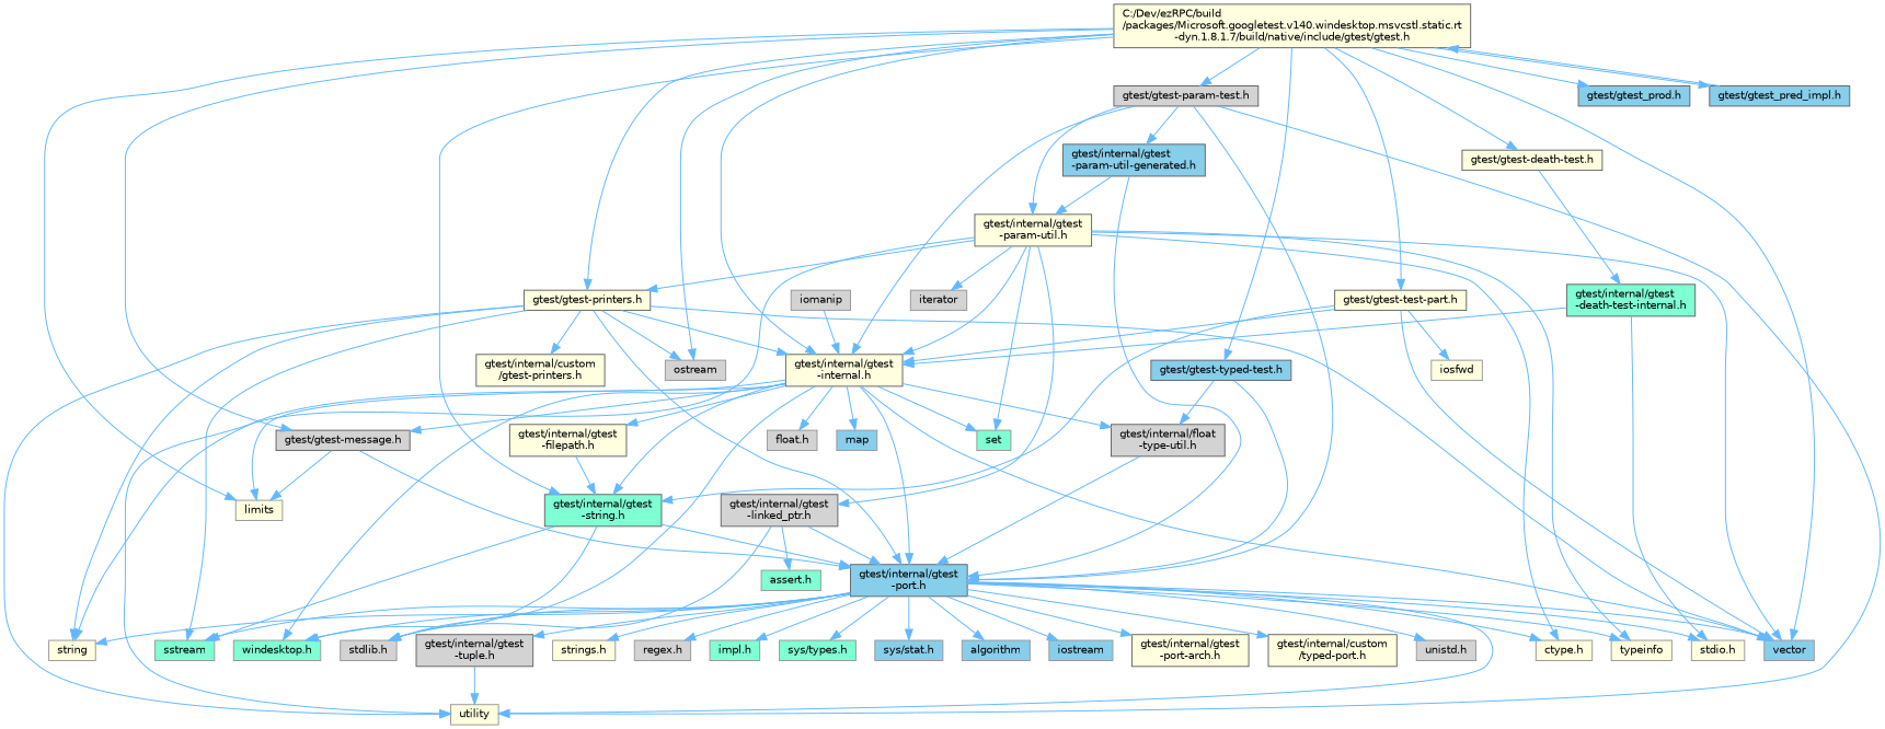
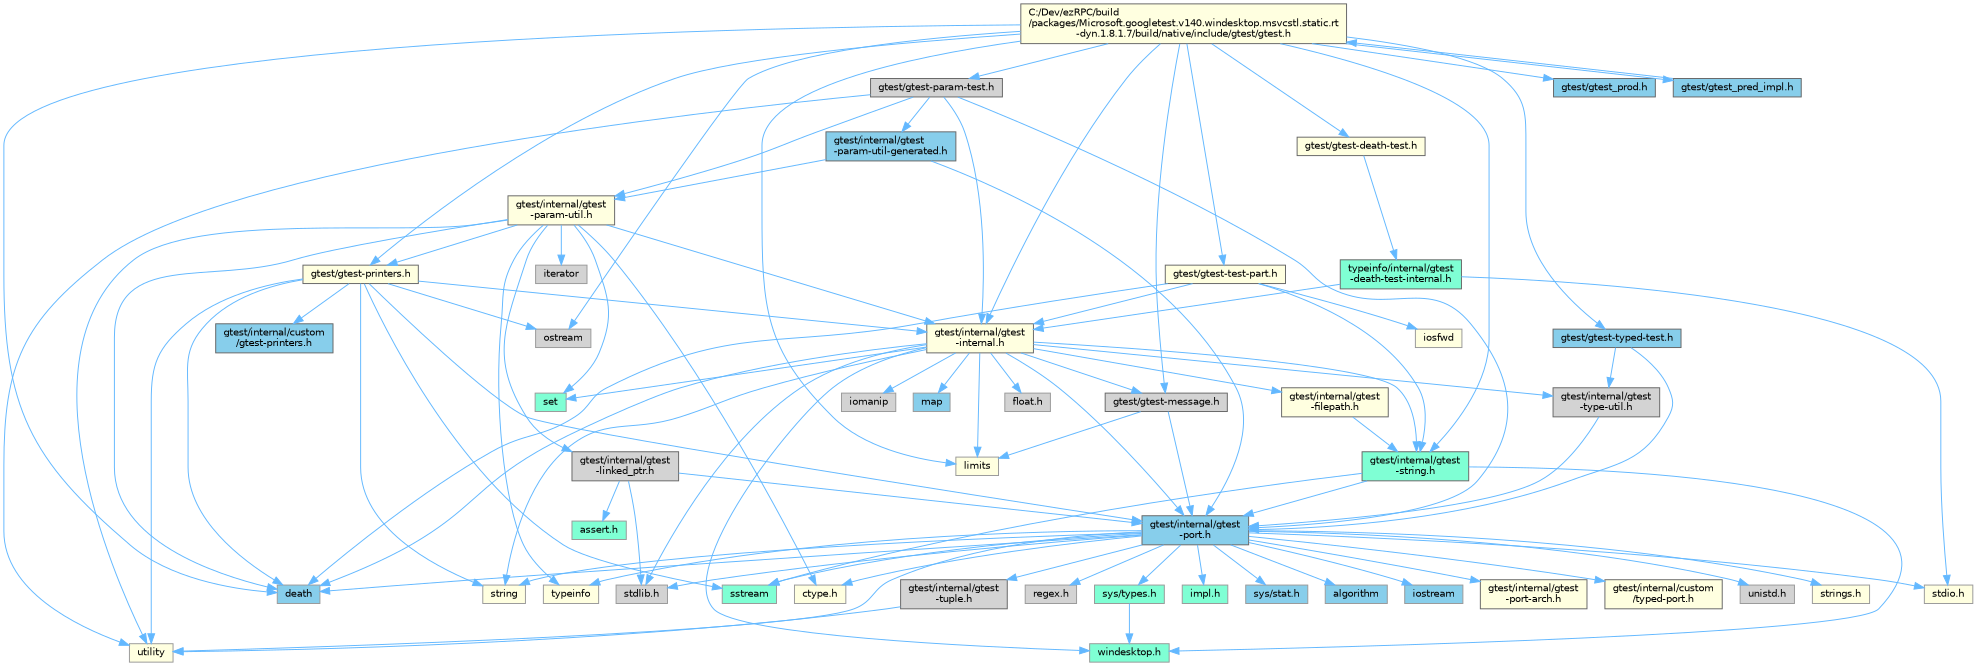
  digraph {
    node [color=grey60 fillcolor=lightyellow fontname=Helvetica fontsize=10 shape=box style=filled]
    edge [color=steelblue1 fontname=Helvetica fontsize=10 labelfontname=Helvetica labelfontsize=10 style=solid]
    n1 [color=gray40 fontcolor=black height=0.2 label="C:/Dev/ezRPC/build\l/packages/Microsoft.googletest.v140.windesktop.msvcstl.static.rt\l-dyn.1.8.1.7/build/native/include/gtest/gtest.h" width=0.4]
    n2 [height=0.2 label=limits width=0.4]
    n3 [fillcolor=lightgrey height=0.2 label=ostream width=0.4]
-   n4 [fillcolor=skyblue height=0.2 label=vector width=0.4]
+   n4 [fillcolor=skyblue height=0.2 label=death width=0.4]
    n5 [color=grey40 height=0.2 label="gtest/internal/gtest\l-internal.h" width=0.4]
    n6 [color=grey40 fillcolor=lightgrey height=0.2 label="gtest/gtest-message.h" width=0.4]
    n7 [color=grey40 fillcolor=aquamarine height=0.2 label="gtest/internal/gtest\l-string.h" width=0.4]
    n8 [color=grey40 height=0.2 label="gtest/gtest-death-test.h" width=0.4]
    n9 [color=grey40 fillcolor=lightgrey height=0.2 label="gtest/gtest-param-test.h" width=0.4]
    n10 [color=grey40 height=0.2 label="gtest/gtest-printers.h" width=0.4]
    n11 [color=grey40 fillcolor=skyblue height=0.2 label="gtest/gtest_prod.h" width=0.4]
    n12 [color=grey40 height=0.2 label="gtest/gtest-test-part.h" width=0.4]
    n13 [color=grey40 fillcolor=skyblue height=0.2 label="gtest/gtest-typed-test.h" width=0.4]
    n14 [color=grey40 fillcolor=skyblue height=0.2 label="gtest/gtest_pred_impl.h" width=0.4]
    n15 [color=grey40 fillcolor=skyblue height=0.2 label="gtest/internal/gtest\l-port.h" width=0.4]
    n16 [fillcolor=aquamarine height=0.2 label="windesktop.h" width=0.4]
    n17 [height=0.2 label=string width=0.4]
    n18 [fillcolor=lightgrey height=0.2 label="float.h" width=0.4]
    n19 [fillcolor=lightgrey height=0.2 label=iomanip width=0.4]
    n20 [fillcolor=skyblue height=0.2 label=map width=0.4]
    n21 [fillcolor=aquamarine height=0.2 label=set width=0.4]
    n22 [color=grey40 height=0.2 label="gtest/internal/gtest\l-filepath.h" width=0.4]
-   n23 [color=grey40 fillcolor=lightgrey height=0.2 label="gtest/internal/float\l-type-util.h" width=0.4]
+   n23 [color=grey40 fillcolor=lightgrey height=0.2 label="gtest/internal/gtest\l-type-util.h" width=0.4]
    n24 [fillcolor=lightgrey height=0.2 label="stdlib.h" width=0.4]
    n25 [fillcolor=aquamarine height=0.2 label=sstream width=0.4]
-   n26 [color=grey40 fillcolor=aquamarine height=0.2 label="gtest/internal/gtest\l-death-test-internal.h" width=0.4]
+   n26 [color=grey40 fillcolor=aquamarine height=0.2 label="typeinfo/internal/gtest\l-death-test-internal.h" width=0.4]
    n27 [height=0.2 label=utility width=0.4]
    n28 [color=grey40 height=0.2 label="gtest/internal/gtest\l-param-util.h" width=0.4]
    n29 [color=grey40 fillcolor=skyblue height=0.2 label="gtest/internal/gtest\l-param-util-generated.h" width=0.4]
-   n30 [color=grey40 height=0.2 label="gtest/internal/custom\l/gtest-printers.h" width=0.4]
+   n30 [color=grey40 fillcolor=skyblue height=0.2 label="gtest/internal/custom\l/gtest-printers.h" width=0.4]
    n31 [height=0.2 label=iosfwd width=0.4]
    n32 [height=0.2 label="ctype.h" width=0.4]
    n33 [fillcolor=aquamarine height=0.2 label="impl.h" width=0.4]
    n34 [height=0.2 label="stdio.h" width=0.4]
    n35 [fillcolor=aquamarine height=0.2 label="sys/types.h" width=0.4]
    n36 [fillcolor=skyblue height=0.2 label="sys/stat.h" width=0.4]
    n37 [fillcolor=skyblue height=0.2 label=algorithm width=0.4]
    n38 [fillcolor=skyblue height=0.2 label=iostream width=0.4]
    n39 [color=grey40 height=0.2 label="gtest/internal/gtest\l-port-arch.h" width=0.4]
    n40 [color=grey40 height=0.2 label="gtest/internal/custom\l/typed-port.h" width=0.4]
    n41 [fillcolor=lightgrey height=0.2 label="unistd.h" width=0.4]
    n42 [height=0.2 label="strings.h" width=0.4]
    n43 [fillcolor=lightgrey height=0.2 label="regex.h" width=0.4]
    n44 [height=0.2 label=typeinfo width=0.4]
    n45 [color=grey40 fillcolor=lightgrey height=0.2 label="gtest/internal/gtest\l-tuple.h" width=0.4]
    n46 [fillcolor=lightgrey height=0.2 label=iterator width=0.4]
    n47 [color=grey40 fillcolor=lightgrey height=0.2 label="gtest/internal/gtest\l-linked_ptr.h" width=0.4]
    n48 [fillcolor=aquamarine height=0.2 label="assert.h" width=0.4]
    n1 -> n2
    n1 -> n3
    n1 -> n4
    n1 -> n5
    n1 -> n6
    n1 -> n7
    n1 -> n8
    n1 -> n9
    n1 -> n10
    n1 -> n11
    n1 -> n12
    n1 -> n13
    n1 -> n14
    n5 -> n2
    n5 -> n4
    n5 -> n6
    n5 -> n7
    n5 -> n15
    n5 -> n16
    n5 -> n17
    n5 -> n18
-   n19 -> n5
+   n5 -> n19
    n5 -> n20
    n5 -> n21
    n5 -> n22
    n5 -> n23
    n5 -> n24
    n6 -> n2
    n6 -> n15
    n7 -> n15
    n7 -> n16
    n7 -> n25
    n8 -> n26
    n9 -> n5
    n9 -> n15
    n9 -> n27
    n9 -> n28
    n9 -> n29
    n10 -> n3
    n10 -> n4
    n10 -> n5
    n10 -> n15
    n10 -> n17
    n10 -> n25
    n10 -> n27
    n10 -> n30
    n12 -> n4
    n12 -> n5
    n12 -> n7
    n12 -> n31
    n13 -> n15
    n13 -> n23
    n14 -> n1
    n15 -> n4
-   n15 -> n16
+   n35 -> n16
    n15 -> n17
    n15 -> n24
    n15 -> n25
    n15 -> n27
    n15 -> n32
    n15 -> n33
    n15 -> n34
    n15 -> n35
    n15 -> n36
    n15 -> n37
    n15 -> n38
    n15 -> n39
    n15 -> n40
    n15 -> n41
    n15 -> n42
    n15 -> n43
    n15 -> n44
    n15 -> n45
    n22 -> n7
    n23 -> n15
    n26 -> n5
    n26 -> n34
    n28 -> n4
    n28 -> n5
    n28 -> n10
    n28 -> n21
    n28 -> n27
    n28 -> n32
    n28 -> n44
    n28 -> n46
    n28 -> n47
    n29 -> n15
    n29 -> n28
    n45 -> n27
    n47 -> n15
    n47 -> n24
    n47 -> n48
  }
